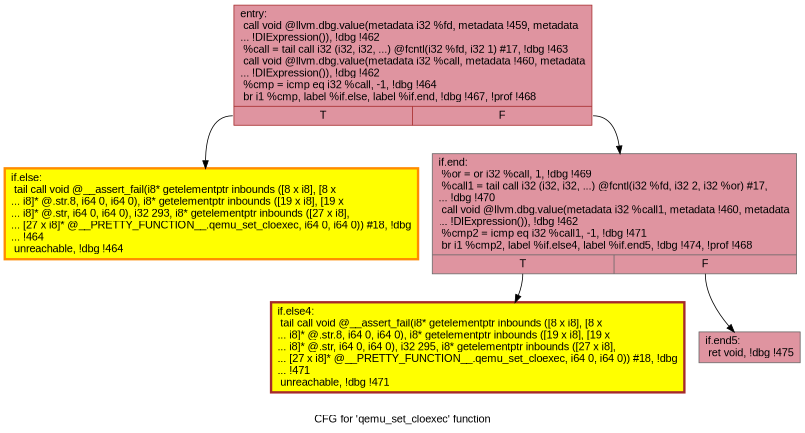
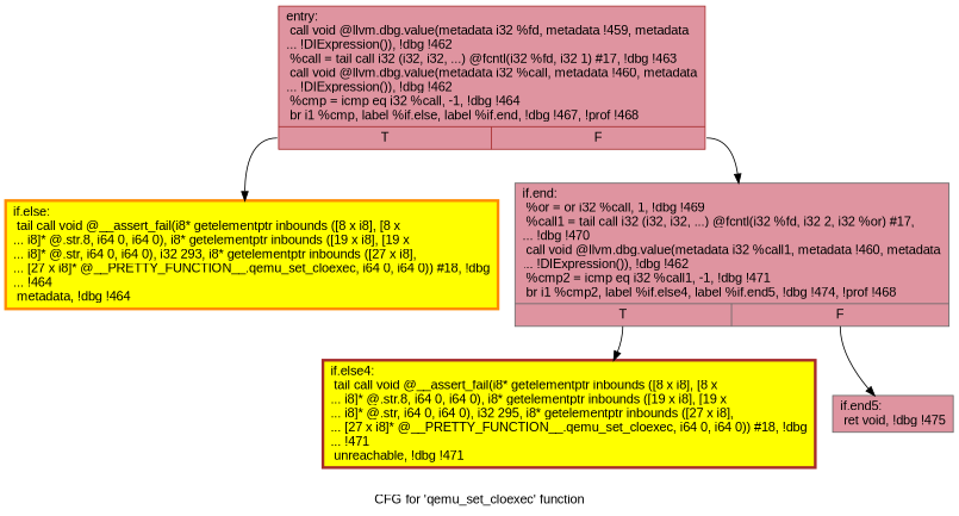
  digraph {
    label="CFG for 'qemu_set_cloexec' function"
    fontname="Liberation Sans"
    node [color=brown fillcolor="#b70d2870" shape=record style=filled fontname="Liberation Sans"]
    edge [tailport=s0 fontname="Liberation Sans"]
    n1 [label="{entry:\l  call void @llvm.dbg.value(metadata i32 %fd, metadata !459, metadata\l... !DIExpression()), !dbg !462\l  %call = tail call i32 (i32, i32, ...) @fcntl(i32 %fd, i32 1) #17, !dbg !463\l  call void @llvm.dbg.value(metadata i32 %call, metadata !460, metadata\l... !DIExpression()), !dbg !462\l  %cmp = icmp eq i32 %call, -1, !dbg !464\l  br i1 %cmp, label %if.else, label %if.end, !dbg !467, !prof !468\l|{<s0>T|<s1>F}}"]
-   n2 [color=darkorange fillcolor=yellow label="{if.else:                                          \l  tail call void @__assert_fail(i8* getelementptr inbounds ([8 x i8], [8 x\l... i8]* @.str.8, i64 0, i64 0), i8* getelementptr inbounds ([19 x i8], [19 x\l... i8]* @.str, i64 0, i64 0), i32 293, i8* getelementptr inbounds ([27 x i8],\l... [27 x i8]* @__PRETTY_FUNCTION__.qemu_set_cloexec, i64 0, i64 0)) #18, !dbg\l... !464\l  unreachable, !dbg !464\l}" penwidth=3.0]
+   n2 [color=darkorange fillcolor=yellow label="{if.else:                                          \l  tail call void @__assert_fail(i8* getelementptr inbounds ([8 x i8], [8 x\l... i8]* @.str.8, i64 0, i64 0), i8* getelementptr inbounds ([19 x i8], [19 x\l... i8]* @.str, i64 0, i64 0), i32 293, i8* getelementptr inbounds ([27 x i8],\l... [27 x i8]* @__PRETTY_FUNCTION__.qemu_set_cloexec, i64 0, i64 0)) #18, !dbg\l... !464\l  metadata, !dbg !464\l}" penwidth=3.0]
    n3 [color=gray40 label="{if.end:                                           \l  %or = or i32 %call, 1, !dbg !469\l  %call1 = tail call i32 (i32, i32, ...) @fcntl(i32 %fd, i32 2, i32 %or) #17,\l... !dbg !470\l  call void @llvm.dbg.value(metadata i32 %call1, metadata !460, metadata\l... !DIExpression()), !dbg !462\l  %cmp2 = icmp eq i32 %call1, -1, !dbg !471\l  br i1 %cmp2, label %if.else4, label %if.end5, !dbg !474, !prof !468\l|{<s0>T|<s1>F}}"]
    n4 [fillcolor=yellow label="{if.else4:                                         \l  tail call void @__assert_fail(i8* getelementptr inbounds ([8 x i8], [8 x\l... i8]* @.str.8, i64 0, i64 0), i8* getelementptr inbounds ([19 x i8], [19 x\l... i8]* @.str, i64 0, i64 0), i32 295, i8* getelementptr inbounds ([27 x i8],\l... [27 x i8]* @__PRETTY_FUNCTION__.qemu_set_cloexec, i64 0, i64 0)) #18, !dbg\l... !471\l  unreachable, !dbg !471\l}" penwidth=3.0]
    n5 [color=gray40 label="{if.end5:                                          \l  ret void, !dbg !475\l}"]
    n1 -> n2
    n1 -> n3 [tailport=s1]
    n3 -> n4
    n3 -> n5 [tailport=s1]
  }
